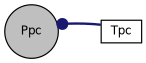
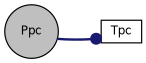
  digraph {
    rankdir=LR
    node [color=black fontname=Helvetica fontsize=10]
    n1 [fillcolor=grey75 fontcolor=black height=0.2 label=Ppc shape=circle style=filled width=0.4]
    n2 [height=0.2 label=Tpc shape=box width=0.4]
-   n2 -> n1 [color=midnightblue fontname=Helvetica fontsize=10 labelfontname=Helvetica labelfontsize=10 style=bold arrowhead=dot]
+   n1 -> n2 [color=midnightblue fontname=Helvetica fontsize=10 labelfontname=Helvetica labelfontsize=10 style=bold arrowhead=dot]
  }
